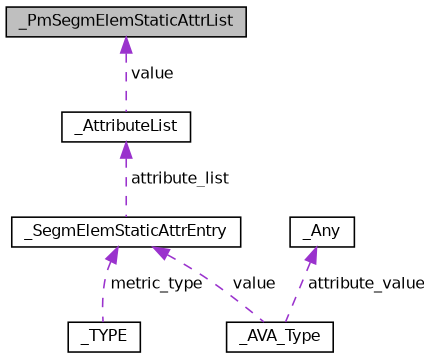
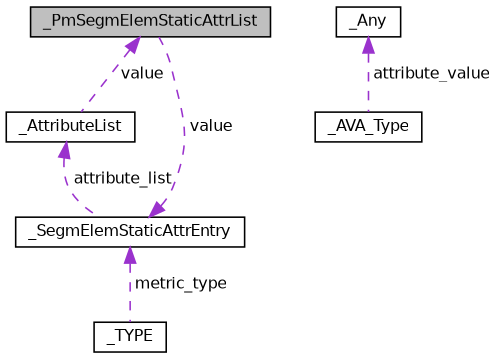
  digraph {
    node [color=black fillcolor=white fontname=Helvetica fontsize=10 shape=record style=filled]
    edge [color=darkorchid3 dir=back fontname=Helvetica fontsize=10 labelfontname=Helvetica labelfontsize=10 style=dashed]
    n1 [fillcolor=grey75 fontcolor=black height=0.2 label=_PmSegmElemStaticAttrList width=0.4]
    n2 [height=0.2 label=_AttributeList width=0.4]
    n3 [height=0.2 label=_SegmElemStaticAttrEntry width=0.4]
    n4 [height=0.2 label=_TYPE width=0.4]
    n5 [height=0.2 label=_AVA_Type width=0.4]
    n6 [height=0.2 label=_Any width=0.4]
    n1 -> n2 [label=" value"]
    n2 -> n3 [label=" attribute_list"]
-   n3 -> n5 [label=" value"]
+   n3 -> n1 [label=" value"]
    n3 -> n4 [label=" metric_type"]
    n6 -> n5 [label=" attribute_value"]
  }
